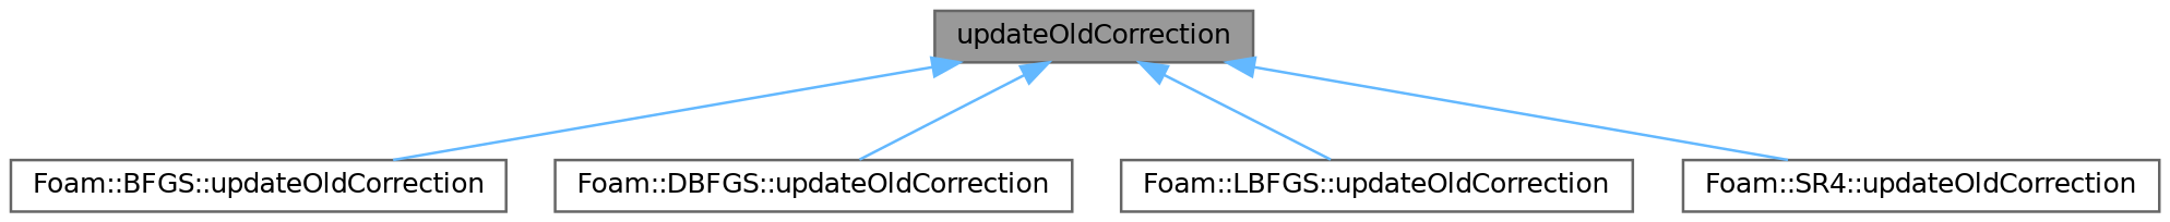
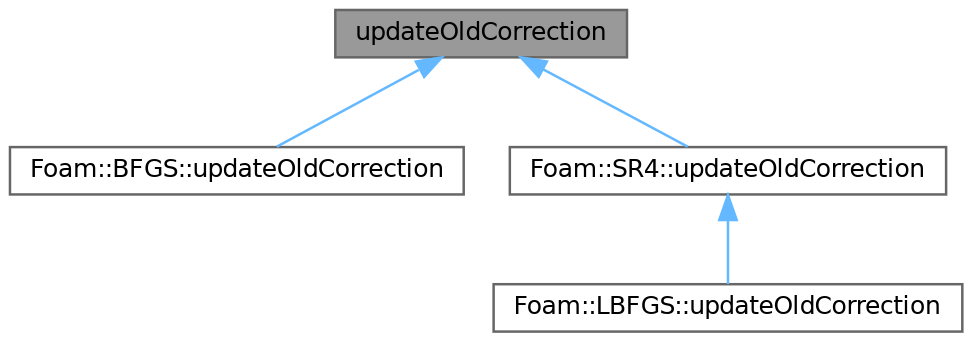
  digraph {
    rankdir=TB
    node [color=grey40 fillcolor=white fontname=Helvetica fontsize=10 shape=box style=filled]
    edge [color=steelblue1 dir=back fontname=Helvetica fontsize=10 labelfontname=Helvetica labelfontsize=10 style=solid]
    n1 [color=gray40 fillcolor=grey60 fontcolor=black height=0.2 label=updateOldCorrection width=0.4]
    n2 [height=0.2 label="Foam::BFGS::updateOldCorrection" width=0.4]
-   n3 [height=0.2 label="Foam::DBFGS::updateOldCorrection" width=0.4]
    n4 [height=0.2 label="Foam::LBFGS::updateOldCorrection" width=0.4]
    n5 [height=0.2 label="Foam::SR4::updateOldCorrection" width=0.4]
    n1 -> n2
-   n1 -> n3
-   n1 -> n4
+   n5 -> n4
    n1 -> n5
  }
